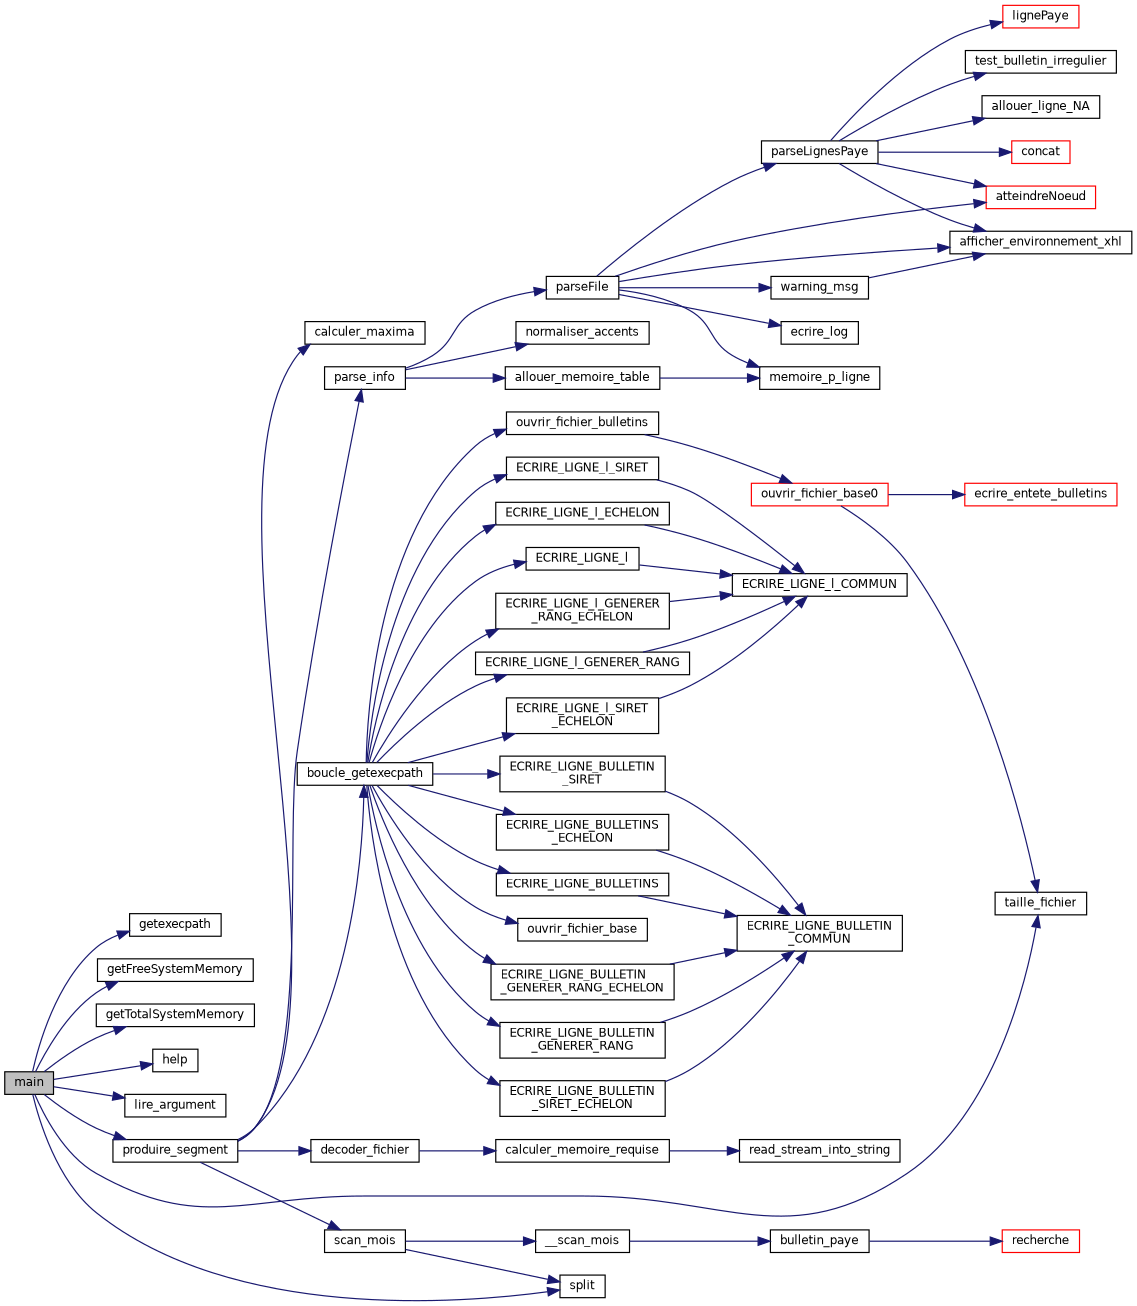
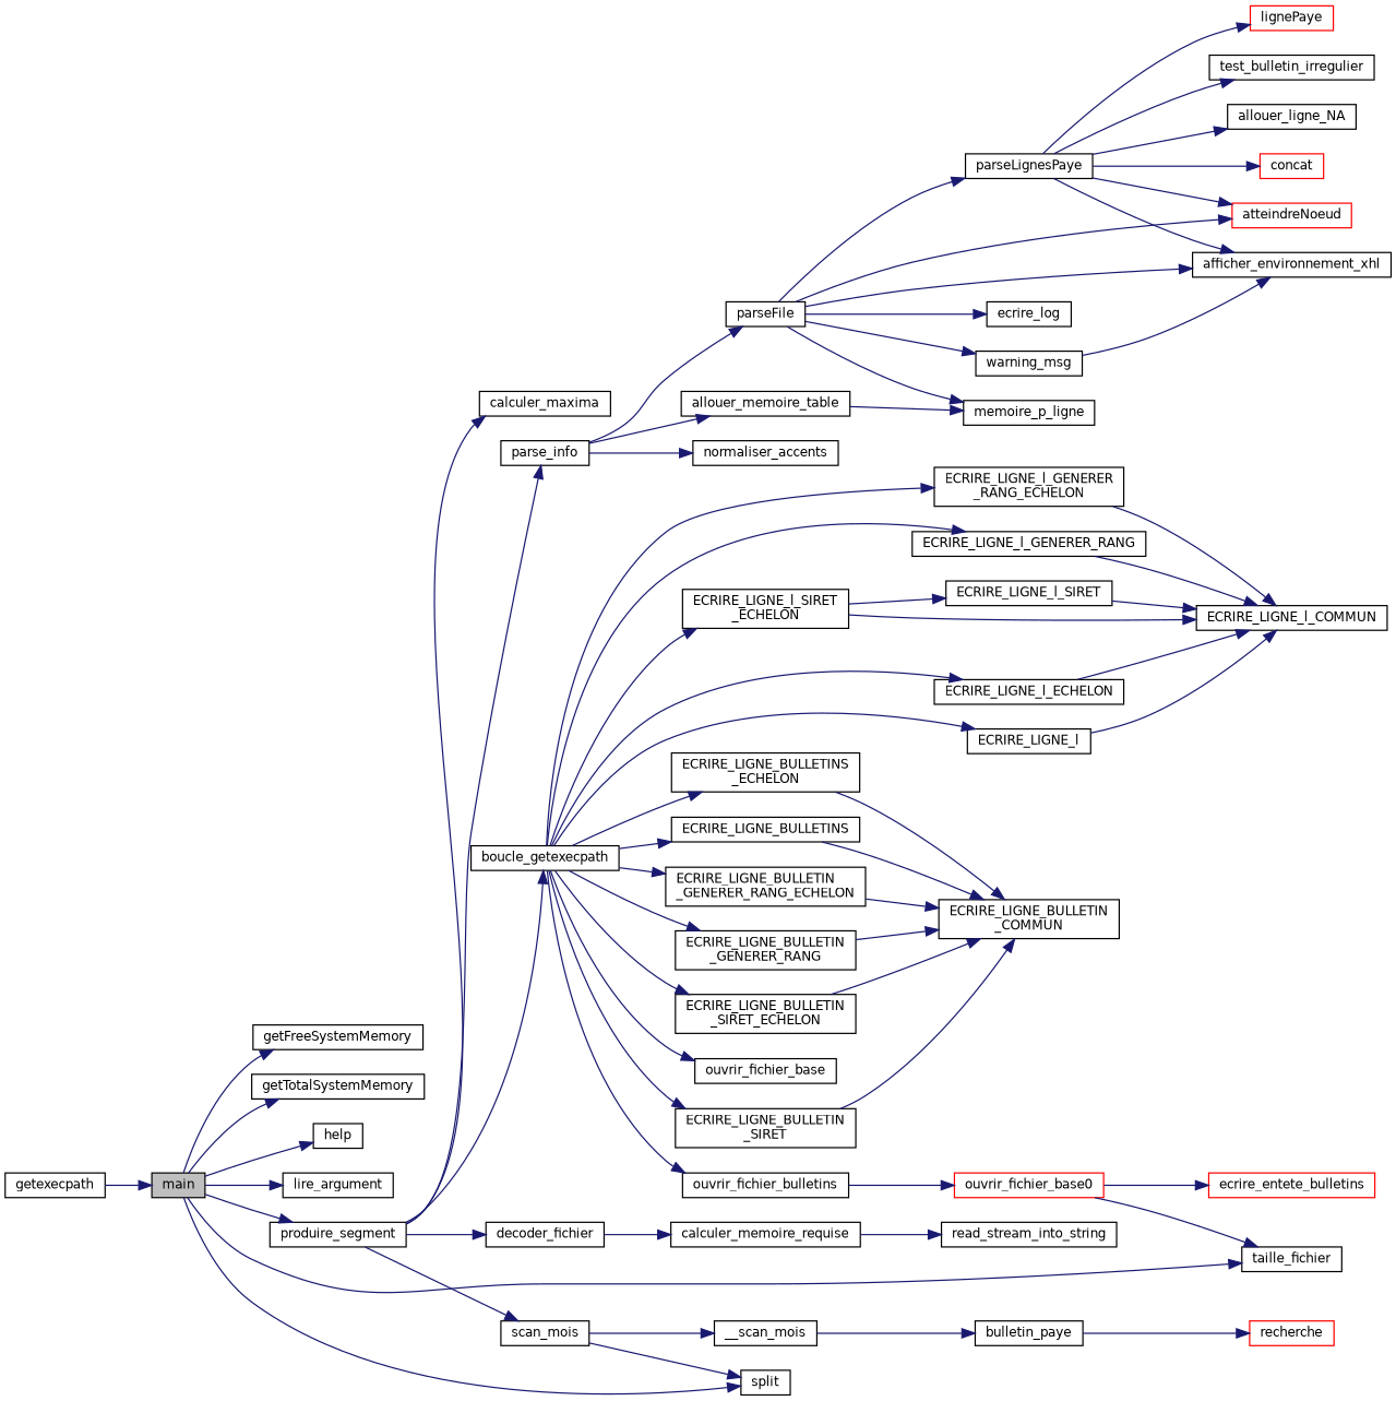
  digraph {
    rankdir=LR
    node [color=black fillcolor=white fontname=Helvetica fontsize=10 shape=record style=filled]
    edge [color=midnightblue fontname=Helvetica fontsize=10 labelfontname=Helvetica labelfontsize=10 style=solid]
    n1 [fillcolor=grey75 fontcolor=black height=0.2 label=main width=0.4]
    n2 [height=0.2 label=getexecpath width=0.4]
    n3 [height=0.2 label=getFreeSystemMemory width=0.4]
    n4 [height=0.2 label=getTotalSystemMemory width=0.4]
    n5 [height=0.2 label=help width=0.4]
    n6 [height=0.2 label=lire_argument width=0.4]
    n7 [height=0.2 label=produire_segment width=0.4]
    n8 [height=0.2 label=split width=0.4]
    n9 [height=0.2 label=taille_fichier width=0.4]
    n10 [height=0.2 label=decoder_fichier width=0.4]
    n11 [height=0.2 label=parse_info width=0.4]
    n12 [height=0.2 label=calculer_maxima width=0.4]
    n13 [height=0.2 label=scan_mois width=0.4]
    n14 [height=0.2 label=boucle_getexecpath width=0.4]
    n15 [height=0.2 label=calculer_memoire_requise width=0.4]
    n16 [height=0.2 label=allouer_memoire_table width=0.4]
    n17 [height=0.2 label=parseFile width=0.4]
    n18 [height=0.2 label=normaliser_accents width=0.4]
    n19 [height=0.2 label=__scan_mois width=0.4]
    n20 [height=0.2 label=ouvrir_fichier_bulletins width=0.4]
    n21 [height=0.2 label="ECRIRE_LIGNE_l_GENERER\l_RANG_ECHELON" width=0.4]
    n22 [height=0.2 label="ECRIRE_LIGNE_BULLETIN\l_GENERER_RANG_ECHELON" width=0.4]
    n23 [height=0.2 label=ECRIRE_LIGNE_l_GENERER_RANG width=0.4]
    n24 [height=0.2 label="ECRIRE_LIGNE_BULLETIN\l_GENERER_RANG" width=0.4]
    n25 [height=0.2 label="ECRIRE_LIGNE_l_SIRET\l_ECHELON" width=0.4]
    n26 [height=0.2 label="ECRIRE_LIGNE_BULLETIN\l_SIRET_ECHELON" width=0.4]
    n27 [height=0.2 label=ECRIRE_LIGNE_l_SIRET width=0.4]
    n28 [height=0.2 label="ECRIRE_LIGNE_BULLETIN\l_SIRET" width=0.4]
    n29 [height=0.2 label=ECRIRE_LIGNE_l_ECHELON width=0.4]
    n30 [height=0.2 label="ECRIRE_LIGNE_BULLETINS\l_ECHELON" width=0.4]
    n31 [height=0.2 label=ECRIRE_LIGNE_l width=0.4]
    n32 [height=0.2 label=ECRIRE_LIGNE_BULLETINS width=0.4]
    n33 [height=0.2 label=ouvrir_fichier_base width=0.4]
    n34 [height=0.2 label=read_stream_into_string width=0.4]
    n35 [height=0.2 label=memoire_p_ligne width=0.4]
    n36 [color=red height=0.2 label=atteindreNoeud width=0.4]
    n37 [height=0.2 label=warning_msg width=0.4]
    n38 [height=0.2 label=afficher_environnement_xhl width=0.4]
    n39 [height=0.2 label=parseLignesPaye width=0.4]
    n40 [height=0.2 label=ecrire_log width=0.4]
    n41 [color=red height=0.2 label=concat width=0.4]
    n42 [color=red height=0.2 label=lignePaye width=0.4]
    n43 [height=0.2 label=test_bulletin_irregulier width=0.4]
    n44 [height=0.2 label=allouer_ligne_NA width=0.4]
    n45 [height=0.2 label=bulletin_paye width=0.4]
    n46 [color=red height=0.2 label=recherche width=0.4]
    n47 [color=red height=0.2 label=ouvrir_fichier_base0 width=0.4]
    n48 [height=0.2 label=ECRIRE_LIGNE_l_COMMUN width=0.4]
    n49 [height=0.2 label="ECRIRE_LIGNE_BULLETIN\l_COMMUN" width=0.4]
    n50 [color=red height=0.2 label=ecrire_entete_bulletins width=0.4]
-   n1 -> n2
+   n2 -> n1
    n1 -> n3
    n1 -> n4
    n1 -> n5
    n1 -> n6
    n1 -> n7
    n1 -> n8
    n1 -> n9
    n7 -> n10
    n7 -> n11
    n7 -> n12
    n7 -> n13
    n7 -> n14
    n10 -> n15
    n11 -> n16
    n11 -> n17
    n11 -> n18
    n13 -> n8
    n13 -> n19
    n14 -> n20
    n14 -> n21
    n14 -> n22
    n14 -> n23
    n14 -> n24
    n14 -> n25
    n14 -> n26
-   n14 -> n27
+   n25 -> n27
    n14 -> n28
    n14 -> n29
    n14 -> n30
    n14 -> n31
    n14 -> n32
    n14 -> n33
    n15 -> n34
    n16 -> n35
    n17 -> n35
    n17 -> n36
    n17 -> n37
    n17 -> n38
    n17 -> n39
    n17 -> n40
    n19 -> n45
    n20 -> n47
    n21 -> n48
    n22 -> n49
    n23 -> n48
    n24 -> n49
    n25 -> n48
    n26 -> n49
    n27 -> n48
    n28 -> n49
    n29 -> n48
    n30 -> n49
    n31 -> n48
    n32 -> n49
    n37 -> n38
    n39 -> n36
    n39 -> n38
    n39 -> n41
    n39 -> n42
    n39 -> n43
    n39 -> n44
    n45 -> n46
    n47 -> n9
    n47 -> n50
  }
